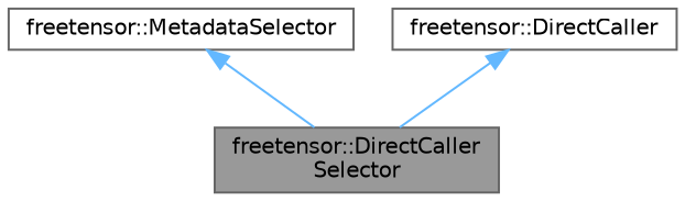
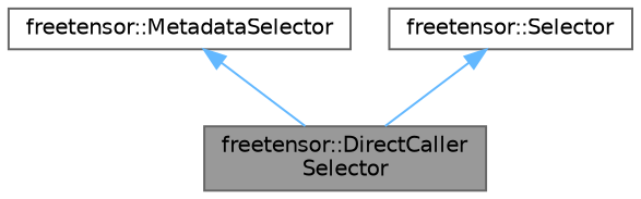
  digraph {
    node [color=gray40 fillcolor=white fontname=Helvetica fontsize=10 shape=box style=filled]
    edge [color=steelblue1 dir=back fontname=Helvetica fontsize=10 labelfontname=Helvetica labelfontsize=10 style=solid]
    n1 [fillcolor=grey60 fontcolor=black height=0.2 label="freetensor::DirectCaller\lSelector" width=0.4]
    n2 [height=0.2 label="freetensor::MetadataSelector" width=0.4]
-   n3 [height=0.2 label="freetensor::DirectCaller" width=0.4]
+   n3 [height=0.2 label="freetensor::Selector" width=0.4]
    n2 -> n1
    n3 -> n1
  }
